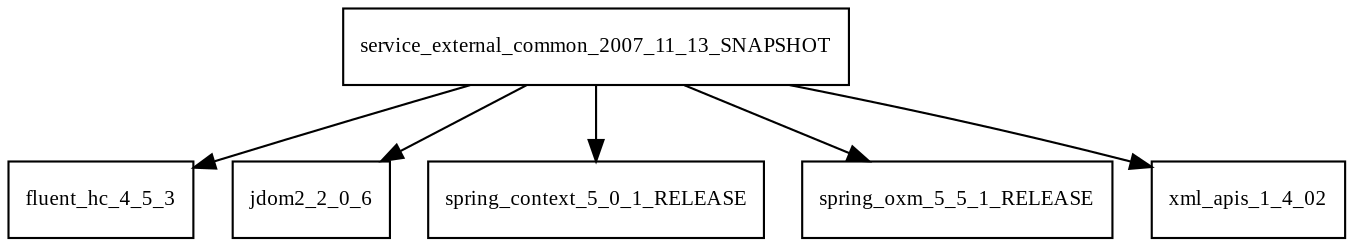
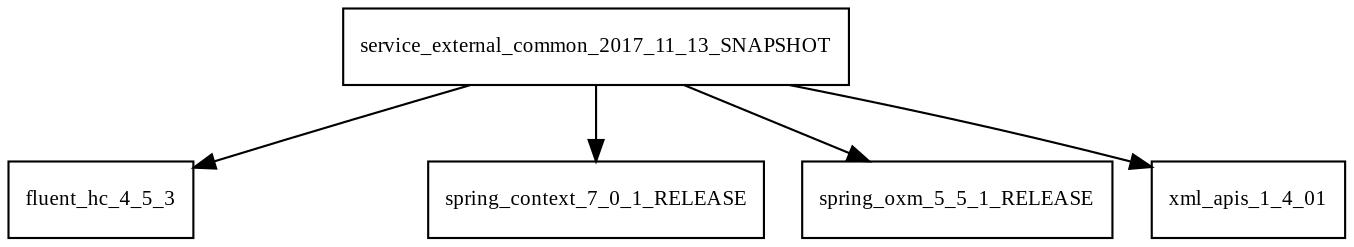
  digraph {
    fontname="Liberation Serif"
    node [fontname="Liberation Serif" fontsize=10.0 shape=box]
    edge [fontname="Liberation Serif"]
-   service_external_common_2017_11_13_SNAPSHOT [label=service_external_common_2007_11_13_SNAPSHOT]
+   service_external_common_2017_11_13_SNAPSHOT
    fluent_hc_4_5_3
-   jdom2_2_0_6
-   spring_context_5_0_1_RELEASE
+   spring_context_5_0_1_RELEASE [label=spring_context_7_0_1_RELEASE]
    n5 [label=spring_oxm_5_5_1_RELEASE]
-   xml_apis_1_4_01 [label=xml_apis_1_4_02]
+   xml_apis_1_4_01
    service_external_common_2017_11_13_SNAPSHOT -> fluent_hc_4_5_3
-   service_external_common_2017_11_13_SNAPSHOT -> jdom2_2_0_6
    service_external_common_2017_11_13_SNAPSHOT -> spring_context_5_0_1_RELEASE
    service_external_common_2017_11_13_SNAPSHOT -> n5
    service_external_common_2017_11_13_SNAPSHOT -> xml_apis_1_4_01
  }
